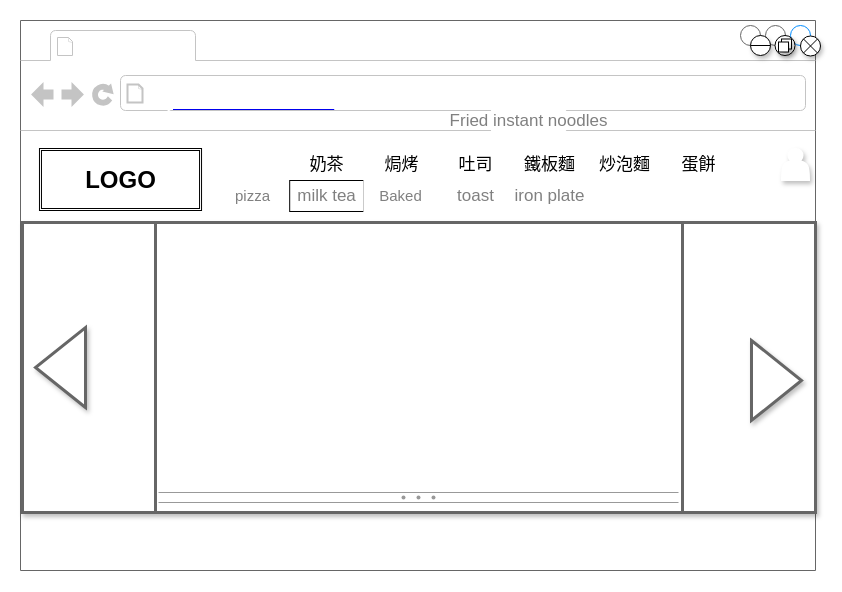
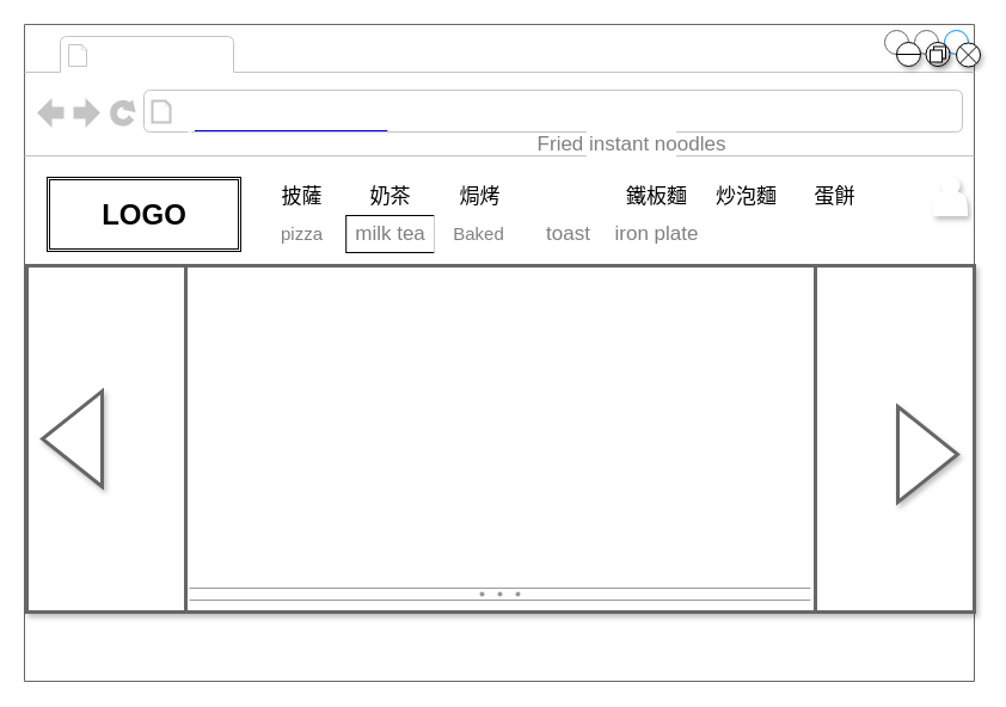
  <mxCell id="0" />
  <mxCell id="1" parent="0" />
  <mxCell id="2" value="" style="strokeWidth=1;shadow=0;dashed=0;align=center;html=1;shape=mxgraph.mockup.containers.browserWindow;rSize=0;strokeColor=#666666;strokeColor2=#008cff;strokeColor3=#c4c4c4;mainText=,;recursiveResize=0;movable=1;resizable=1;rotatable=1;deletable=1;editable=1;connectable=1;container=0;" parent="1" vertex="1"><mxGeometry x="20" y="20" width="795" height="550" as="geometry" /></mxCell>
  <mxCell id="3" value="" style="shape=sumEllipse;perimeter=ellipsePerimeter;whiteSpace=wrap;html=1;backgroundOutline=1;shadow=1;fontSize=11;fontColor=#FFFFFF;" parent="1" vertex="1"><mxGeometry x="800" y="35.5" width="20" height="20" as="geometry" /></mxCell>
  <mxCell id="4" value="&lt;font color=&quot;#ffffff&quot;&gt;&lt;span style=&quot;font-size: 11px;&quot;&gt;HAHAHAAH&lt;br&gt;&lt;br&gt;&lt;/span&gt;&lt;/font&gt;" style="strokeWidth=1;shadow=1;dashed=0;align=center;html=1;shape=mxgraph.mockup.containers.anchor;fontSize=17;fontColor=#666666;align=left;" parent="1" vertex="1"><mxGeometry x="81" y="43" width="130" height="26" as="geometry" /></mxCell>
- <mxCell id="5" value="&lt;a href=&quot;https://www.yamaha-motor.com.tw/index.aspx&quot;&gt;&lt;font color=&quot;#ffffff&quot;&gt;yamaha-motor.com.tw&lt;/font&gt;&lt;/a&gt;" style="strokeWidth=1;shadow=0;dashed=0;align=center;html=1;shape=mxgraph.mockup.containers.anchor;rSize=0;fontSize=17;fontColor=#666666;align=left;" parent="1" vertex="1"><mxGeometry x="165" y="90" width="250" height="26" as="geometry" /></mxCell>
+ <mxCell id="5" value="&lt;a href=&quot;https://www.yamaha-motor.com.tw/index.aspx&quot;&gt;&lt;font color=&quot;#ffffff&quot;&gt;yamaha-motor.com.tw&lt;/font&gt;&lt;/a&gt;" style="strokeWidth=1;shadow=0;dashed=0;align=center;html=1;shape=mxgraph.mockup.containers.anchor;rSize=0;fontSize=17;fontColor=#666666;align=left;" parent="1" vertex="1"><mxGeometry x="155" y="90" width="250" height="26" as="geometry" /></mxCell>
  <mxCell id="6" value="" style="shape=lineEllipse;perimeter=ellipsePerimeter;whiteSpace=wrap;html=1;backgroundOutline=1;shadow=1;fontSize=11;fontColor=#FFFFFF;" parent="1" vertex="1"><mxGeometry x="750" y="35" width="20" height="20" as="geometry" /></mxCell>
  <mxCell id="7" value="" style="group" parent="1" vertex="1" connectable="0"><mxGeometry x="779" y="38.5" width="16.5" height="16.5" as="geometry" /></mxCell>
  <mxCell id="8" value="" style="ellipse;whiteSpace=wrap;html=1;aspect=fixed;shadow=1;fontSize=11;fontColor=#FFFFFF;" parent="7" vertex="1"><mxGeometry x="-4.5" y="-3.5" width="20" height="20" as="geometry" /></mxCell>
  <mxCell id="9" value="" style="rounded=0;whiteSpace=wrap;html=1;shadow=1;fontSize=11;fontColor=#FFFFFF;" parent="7" vertex="1"><mxGeometry x="2" width="10" height="10" as="geometry" /></mxCell>
  <mxCell id="10" value="" style="rounded=0;whiteSpace=wrap;html=1;shadow=1;fontSize=11;fontColor=#FFFFFF;" parent="7" vertex="1"><mxGeometry x="-1" y="3" width="10" height="10" as="geometry" /></mxCell>
  <mxCell id="11" value="" style="verticalLabelPosition=bottom;shadow=0;dashed=0;align=center;html=1;verticalAlign=top;strokeWidth=1;shape=mxgraph.mockup.misc.shoppingCart;strokeColor=#FFFFFF;fontSize=11;fontColor=#FFFFFF;" parent="1" vertex="1"><mxGeometry x="745.5" y="148" width="31.6" height="32" as="geometry" /></mxCell>
  <mxCell id="12" value="" style="shape=actor;whiteSpace=wrap;html=1;shadow=1;strokeColor=#FFFFFF;strokeWidth=3;fontSize=11;fontColor=#FFFFFF;" parent="1" vertex="1"><mxGeometry x="782" y="149" width="26" height="30" as="geometry" /></mxCell>
  <mxCell id="13" value="" style="group" parent="1" vertex="1" connectable="0"><mxGeometry x="35" y="148" width="170" height="62" as="geometry" /></mxCell>
  <mxCell id="14" value="" style="shape=ext;double=1;rounded=0;whiteSpace=wrap;html=1;" parent="13" vertex="1"><mxGeometry x="3.967" width="162.067" height="62.0" as="geometry" /></mxCell>
  <mxCell id="15" value="LOGO" style="text;strokeColor=none;fillColor=none;html=1;fontSize=24;fontStyle=1;verticalAlign=middle;align=center;" parent="13" vertex="1"><mxGeometry y="7.75" width="170" height="48.05" as="geometry" /></mxCell>
  <mxCell id="16" value="" style="group" parent="1" vertex="1" connectable="0"><mxGeometry x="215" y="150" width="520" height="30" as="geometry" /></mxCell>
+ <mxCell id="17" value="披薩" style="strokeWidth=1;shadow=0;dashed=0;align=center;html=1;shape=mxgraph.mockup.forms.rrect;rSize=0;fontSize=17;movable=1;resizable=1;rotatable=1;deletable=1;editable=1;connectable=1;strokeColor=#FFFFFF;" parent="16" vertex="1"><mxGeometry width="74.285" height="30" as="geometry" /></mxCell>
  <mxCell id="18" value="奶茶" style="strokeColor=#FFFFFF;fillColor=default;gradientColor=inherit;strokeWidth=1;shadow=0;dashed=0;align=center;html=1;shape=mxgraph.mockup.forms.rrect;rSize=0;fontSize=17;fontColor=default;movable=1;resizable=1;rotatable=1;deletable=1;editable=1;connectable=1;" parent="16" vertex="1"><mxGeometry x="74.285" width="74.285" height="30" as="geometry" /></mxCell>
  <mxCell id="19" value="焗烤" style="strokeColor=#FFFFFF;fillColor=default;gradientColor=inherit;strokeWidth=1;shadow=0;dashed=0;align=center;html=1;shape=mxgraph.mockup.forms.rrect;rSize=0;fontSize=17;fontColor=default;movable=1;resizable=1;rotatable=1;deletable=1;editable=1;connectable=1;" parent="16" vertex="1"><mxGeometry x="148.57" width="74.285" height="30" as="geometry" /></mxCell>
- <mxCell id="20" value="吐司" style="strokeColor=#FFFFFF;fillColor=default;gradientColor=inherit;strokeWidth=1;shadow=0;dashed=0;align=center;html=1;shape=mxgraph.mockup.forms.rrect;rSize=0;fontSize=17;fontColor=default;movable=1;resizable=1;rotatable=1;deletable=1;editable=1;connectable=1;" parent="16" vertex="1"><mxGeometry x="222.856" width="74.285" height="30" as="geometry" /></mxCell>
  <mxCell id="21" value="鐵板麵" style="strokeColor=#FFFFFF;fillColor=default;gradientColor=inherit;strokeWidth=1;shadow=0;dashed=0;align=center;html=1;shape=mxgraph.mockup.forms.rrect;rSize=0;fontSize=17;fontColor=default;movable=1;resizable=1;rotatable=1;deletable=1;editable=1;connectable=1;" parent="16" vertex="1"><mxGeometry x="297.141" width="74.285" height="30" as="geometry" /></mxCell>
  <mxCell id="22" value="炒泡麵" style="strokeColor=#FFFFFF;fillColor=default;gradientColor=inherit;strokeWidth=1;shadow=0;dashed=0;align=center;html=1;shape=mxgraph.mockup.forms.rrect;rSize=0;fontSize=17;fontColor=default;movable=1;resizable=1;rotatable=1;deletable=1;editable=1;connectable=1;" parent="16" vertex="1"><mxGeometry x="371.426" width="74.285" height="30" as="geometry" /></mxCell>
  <mxCell id="23" value="蛋餅" style="strokeColor=#FFFFFF;fillColor=default;gradientColor=inherit;strokeWidth=1;shadow=0;dashed=0;align=center;html=1;shape=mxgraph.mockup.forms.rrect;rSize=0;fontSize=17;fontColor=default;movable=1;resizable=1;rotatable=1;deletable=1;editable=1;connectable=1;" parent="16" vertex="1"><mxGeometry x="445.715" width="74.285" height="30" as="geometry" /></mxCell>
  <mxCell id="24" value="&lt;font color=&quot;#808080&quot;&gt;&lt;span style=&quot;font-size: 15px;&quot;&gt;pizza&lt;/span&gt;&lt;/font&gt;" style="strokeWidth=1;shadow=0;dashed=0;align=center;html=1;shape=mxgraph.mockup.forms.rrect;rSize=0;fontSize=17;movable=1;resizable=1;rotatable=1;deletable=1;editable=1;connectable=1;strokeColor=#FFFFFF;" parent="1" vertex="1"><mxGeometry x="215" y="180" width="74.191" height="31.0" as="geometry" /></mxCell>
  <mxCell id="25" value="&lt;font color=&quot;#808080&quot;&gt;milk tea&lt;/font&gt;" style="strokeColor=default;fillColor=default;gradientColor=inherit;strokeWidth=1;shadow=0;dashed=0;align=center;html=1;shape=mxgraph.mockup.forms.rrect;rSize=0;fontSize=17;fontColor=default;movable=1;resizable=1;rotatable=1;deletable=1;editable=1;connectable=1;" parent="1" vertex="1"><mxGeometry x="289.191" y="180" width="74.191" height="31.0" as="geometry" /></mxCell>
  <mxCell id="26" value="&lt;font color=&quot;#808080&quot;&gt;&lt;span style=&quot;font-size: 15px;&quot;&gt;Baked&lt;/span&gt;&lt;/font&gt;" style="strokeColor=#FFFFFF;fillColor=default;gradientColor=inherit;strokeWidth=1;shadow=0;dashed=0;align=center;html=1;shape=mxgraph.mockup.forms.rrect;rSize=0;fontSize=17;fontColor=default;movable=1;resizable=1;rotatable=1;deletable=1;editable=1;connectable=1;" parent="1" vertex="1"><mxGeometry x="363.382" y="180" width="74.191" height="31.0" as="geometry" /></mxCell>
  <mxCell id="27" value="&lt;font color=&quot;#808080&quot;&gt;toast&lt;/font&gt;" style="strokeColor=#FFFFFF;fillColor=default;gradientColor=inherit;strokeWidth=1;shadow=0;dashed=0;align=center;html=1;shape=mxgraph.mockup.forms.rrect;rSize=0;fontSize=17;fontColor=default;movable=1;resizable=1;rotatable=1;deletable=1;editable=1;connectable=1;" parent="1" vertex="1"><mxGeometry x="437.573" y="180" width="74.191" height="31.0" as="geometry" /></mxCell>
  <mxCell id="28" value="&lt;font color=&quot;#808080&quot;&gt;iron plate&lt;/font&gt;" style="strokeColor=#FFFFFF;fillColor=default;gradientColor=inherit;strokeWidth=1;shadow=0;dashed=0;align=center;html=1;shape=mxgraph.mockup.forms.rrect;rSize=0;fontSize=17;fontColor=default;movable=1;resizable=1;rotatable=1;deletable=1;editable=1;connectable=1;" parent="1" vertex="1"><mxGeometry x="511.764" y="180" width="74.191" height="31.0" as="geometry" /></mxCell>
  <mxCell id="29" value="&lt;font color=&quot;#808080&quot;&gt;Fried instant noodles&lt;/font&gt;" style="strokeColor=#FFFFFF;fillColor=default;gradientColor=inherit;strokeWidth=1;shadow=0;dashed=0;align=center;html=1;shape=mxgraph.mockup.forms.rrect;rSize=0;fontSize=17;fontColor=default;movable=1;resizable=1;rotatable=1;deletable=1;editable=1;connectable=1;" parent="1" vertex="1"><mxGeometry x="490.955" y="105" width="74.191" height="31.0" as="geometry" /></mxCell>
  <mxCell id="30" value="" style="shape=process;whiteSpace=wrap;html=1;backgroundOutline=1;shadow=1;strokeColor=#666666;strokeWidth=3;fontSize=15;fontColor=#808080;size=0.168;" parent="1" vertex="1"><mxGeometry x="22" y="222" width="793" height="290" as="geometry" /></mxCell>
  <mxCell id="31" value="" style="triangle;whiteSpace=wrap;html=1;shadow=1;strokeColor=#666666;strokeWidth=3;fontSize=15;fontColor=#808080;rotation=-180;" parent="1" vertex="1"><mxGeometry x="35" y="327" width="50" height="80" as="geometry" /></mxCell>
  <mxCell id="32" value="" style="triangle;whiteSpace=wrap;html=1;shadow=1;strokeColor=#666666;strokeWidth=3;fontSize=15;fontColor=#808080;rotation=0;" parent="1" vertex="1"><mxGeometry x="751" y="340" width="50" height="80" as="geometry" /></mxCell>
  <mxCell id="33" value="" style="verticalLabelPosition=bottom;shadow=0;dashed=0;align=center;html=1;verticalAlign=top;strokeWidth=1;shape=mxgraph.mockup.forms.splitter;strokeColor=#999999;fontSize=15;fontColor=#808080;" parent="1" vertex="1"><mxGeometry x="158" y="482" width="520" height="30" as="geometry" /></mxCell>
